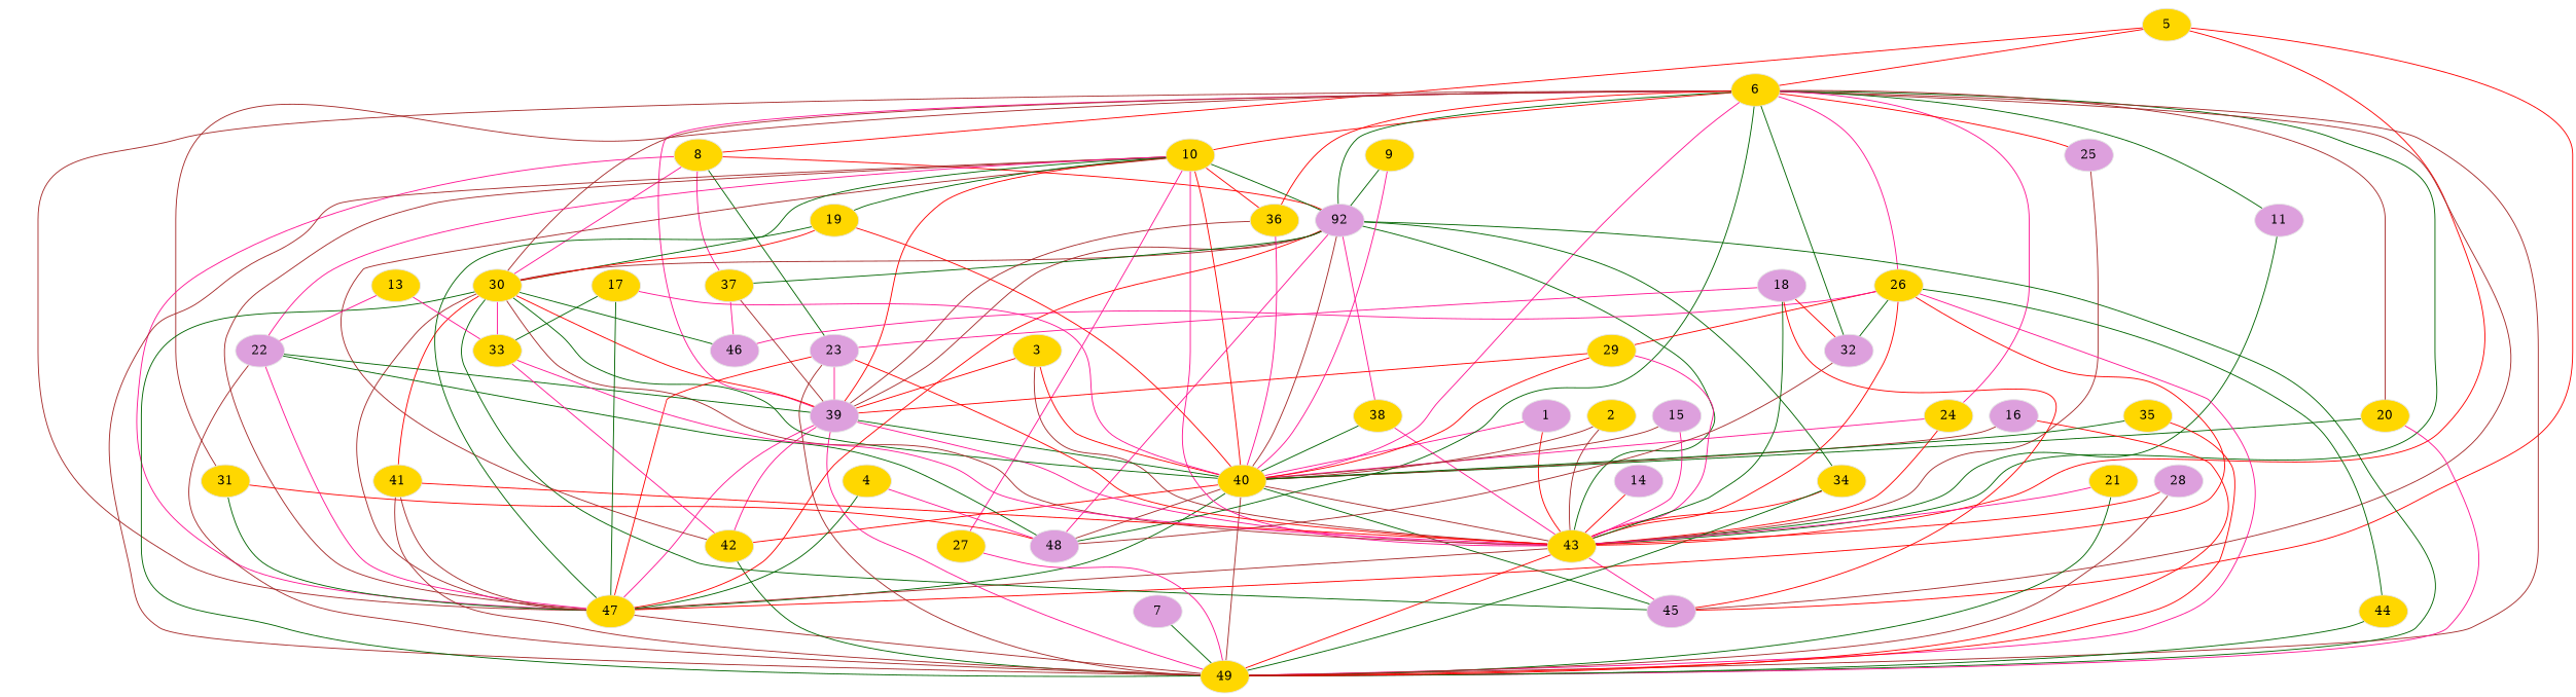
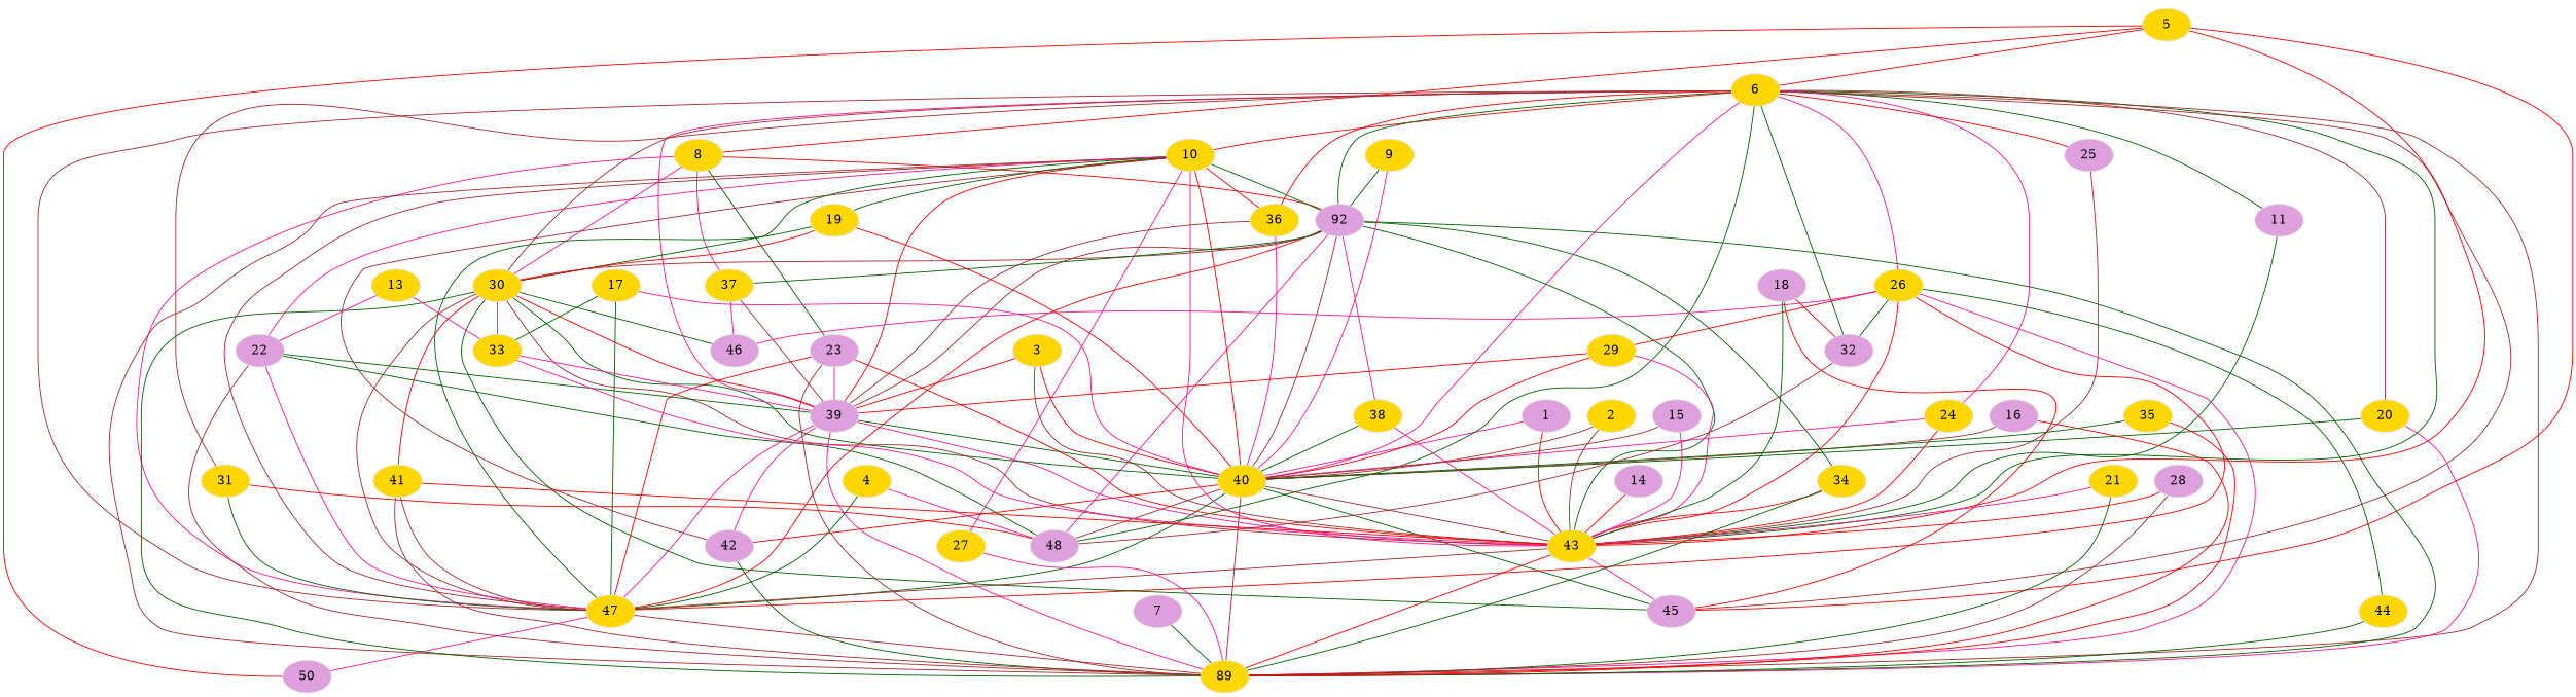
  graph {
    node [color=gray90 fillcolor=gold style=filled]
    edge [color=deeppink weight=1.0]
    1 [fillcolor=plum]
    40
    43
    47
    48 [fillcolor=plum]
    45 [fillcolor=plum]
-   49
-   42
+   49 [label=89]
+   42 [fillcolor=plum]
    2
    3
    39 [fillcolor=plum]
    4
+   50 [fillcolor=plum]
    5
    6
    8
    10
    11 [fillcolor=plum]
    n19 [fillcolor=plum label=92]
    20
    24
    25 [fillcolor=plum]
    26
    30
    31
    32 [fillcolor=plum]
    36
    23 [fillcolor=plum]
    37
    19
    22 [fillcolor=plum]
    27
    34
    38
    29
    44
    46 [fillcolor=plum]
    33
    41
    7 [fillcolor=plum]
    9
    13
    14 [fillcolor=plum]
    15 [fillcolor=plum]
    16 [fillcolor=plum]
    17
    18 [fillcolor=plum]
    21
    28 [fillcolor=plum]
    35
    1 -- 40
    1 -- 43 [color=red]
    40 -- 43 [color=brown weight=2.0]
    40 -- 47 [color=darkgreen weight=2.0]
    40 -- 48 [color=brown weight=2.0]
    40 -- 45 [color=darkgreen weight=2.0]
    40 -- 49 [color=brown weight=2.0]
    40 -- 42 [color=red]
    43 -- 47 [color=brown weight=2.0]
    43 -- 45
    43 -- 49 [color=red]
    47 -- 49 [color=brown weight=2.0]
+   47 -- 50
    42 -- 49 [color=darkgreen]
    2 -- 40 [color=brown]
    2 -- 43 [color=brown]
    3 -- 40 [color=red]
    3 -- 43 [color=brown]
    3 -- 39 [color=red]
    39 -- 40 [color=darkgreen weight=4.0]
    39 -- 43
    39 -- 47
    39 -- 49 [weight=2.0]
    39 -- 42
    4 -- 47 [color=darkgreen]
    4 -- 48
    5 -- 43 [color=red]
    5 -- 45 [color=red weight=2.0]
+   5 -- 50 [color=red]
    5 -- 6 [color=red]
    5 -- 8 [color=red]
    6 -- 40 [weight=2.0]
    6 -- 43 [color=darkgreen]
    6 -- 47 [color=brown]
    6 -- 48 [color=darkgreen]
    6 -- 45 [color=brown]
    6 -- 49 [color=brown weight=2.0]
    6 -- 39
    6 -- 10 [color=red]
    6 -- 11 [color=darkgreen]
    6 -- n19 [color=darkgreen]
    6 -- 20 [color=brown]
    6 -- 24
    6 -- 25 [color=red]
    6 -- 26
    6 -- 30 [color=brown weight=2.0]
    6 -- 31 [color=brown]
    6 -- 32 [color=darkgreen]
    6 -- 36 [color=red]
    8 -- 47
    8 -- n19 [color=red]
    8 -- 30
    8 -- 23 [color=darkgreen]
    8 -- 37
    10 -- 40 [color=red weight=6.0]
    10 -- 43
    10 -- 47 [color=brown]
    10 -- 49 [color=brown weight=2.0]
    10 -- 42 [color=brown]
    10 -- 39 [color=red]
    10 -- n19 [color=darkgreen]
    10 -- 30 [color=darkgreen]
    10 -- 36 [color=red]
    10 -- 19 [color=darkgreen]
    10 -- 22
    10 -- 27
    11 -- 43 [color=darkgreen]
    n19 -- 40 [color=brown weight=2.0]
    n19 -- 43 [color=darkgreen weight=2.0]
    n19 -- 47 [color=red]
    n19 -- 48 [weight=2.0]
    n19 -- 49 [color=darkgreen weight=2.0]
    n19 -- 39 [color=brown]
    n19 -- 30 [color=brown]
    n19 -- 37 [color=darkgreen]
    n19 -- 34 [color=darkgreen]
    n19 -- 38
    20 -- 40 [color=darkgreen]
    20 -- 49
    24 -- 40
    24 -- 43 [color=red]
    25 -- 43 [color=brown]
    26 -- 43 [color=red weight=3.0]
    26 -- 47 [color=red]
    26 -- 49
    26 -- 32 [color=darkgreen]
    26 -- 29 [color=red]
    26 -- 44 [color=darkgreen]
    26 -- 46
    30 -- 40 [color=darkgreen weight=4.0]
    30 -- 43 [color=brown weight=2.0]
    30 -- 47 [color=brown weight=2.0]
    30 -- 45 [color=darkgreen weight=2.0]
    30 -- 49 [color=darkgreen weight=3.0]
    30 -- 39 [color=red]
    30 -- 46 [color=darkgreen weight=2.0]
    30 -- 33 [weight=2.0]
    30 -- 41 [color=red]
    31 -- 47 [color=darkgreen]
    31 -- 48 [color=red]
    32 -- 48 [color=brown]
    36 -- 40
    36 -- 39 [color=brown]
    23 -- 43 [color=red weight=2.0]
    23 -- 47 [color=red]
    23 -- 49 [color=brown]
    23 -- 39
    37 -- 39 [color=brown weight=2.0]
    37 -- 46
    19 -- 40 [color=red]
    19 -- 47 [color=darkgreen]
    19 -- 30 [color=red]
    22 -- 47
    22 -- 48 [color=darkgreen]
    22 -- 49 [color=brown]
    22 -- 39 [color=darkgreen]
    27 -- 49
    34 -- 43 [color=red]
    34 -- 49 [color=darkgreen]
    38 -- 40 [color=darkgreen weight=2.0]
    38 -- 43
    29 -- 40 [color=red]
    29 -- 43 [weight=2.0]
    29 -- 39 [color=red]
    44 -- 49 [color=darkgreen]
    33 -- 43 [weight=2.0]
-   33 -- 42
+   33 -- 39
    41 -- 43 [color=red]
    41 -- 47 [color=brown weight=2.0]
    41 -- 49 [color=brown]
    7 -- 49 [color=darkgreen]
    9 -- 40 [weight=2.0]
    9 -- n19 [color=darkgreen]
    13 -- 22
    13 -- 33
    14 -- 43 [color=red]
    15 -- 40 [color=brown]
    15 -- 43
    16 -- 40 [color=brown]
    16 -- 49 [color=red]
    17 -- 40
    17 -- 47 [color=darkgreen]
    17 -- 33 [color=darkgreen]
    18 -- 43 [color=darkgreen]
    18 -- 45 [color=red]
    18 -- 32 [color=red]
-   18 -- 23
    21 -- 43
    21 -- 49 [color=darkgreen]
    28 -- 43 [color=red]
    28 -- 49 [color=brown]
    35 -- 40 [color=darkgreen]
    35 -- 49 [color=red]
  }
